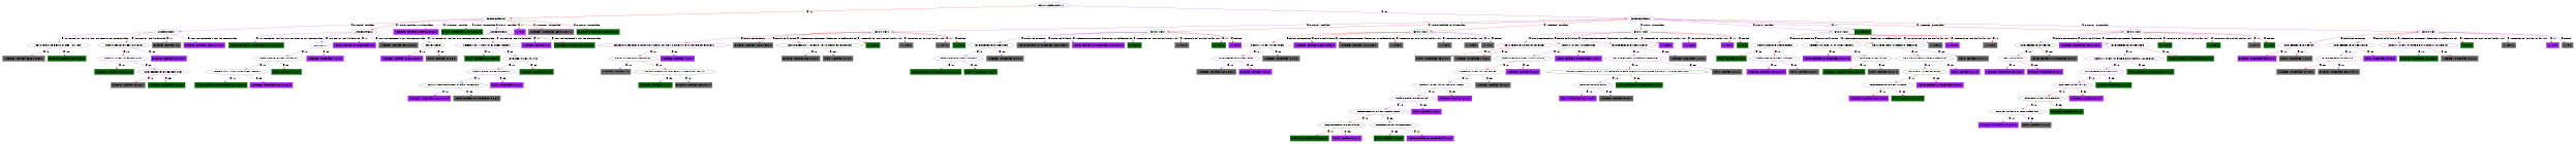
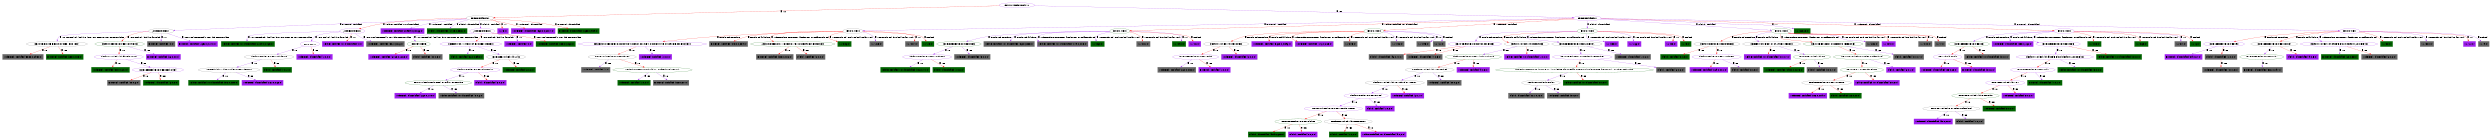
  digraph {
    fontname="DejaVu Sans"
    node [color=purple fontname="DejaVu Sans" shape=box style=filled]
    edge [color=red fontname="DejaVu Sans"]
    n1 [label="CommunicationTools.NA" shape="" style=""]
    n2 [color=gray40 label=CareerSatisfaction shape="" style=""]
    n3 [label=CareerSatisfaction shape="" style=""]
    n4 [color=gray40 label=JobSearchStatus shape="" style=""]
    n5 [label=JobSearchStatus shape="" style=""]
    n6 [label="Moderately satisfied (21959.0/10166.0)"]
    n7 [color=darkgreen label="Slightly dissatisfied (4705.0/3334.0)"]
    n8 [label=JobSearchStatus shape="" style=""]
    n9 [label="NA (3.0)"]
-   n10 [label="Moderately dissatisfied (3681.0/2107.0)" fillcolor=gray40]
+   n10 [label="Moderately dissatisfied (3681.0/2107.0)"]
    n11 [color=darkgreen label="Extremely dissatisfied (1653.0/989.0)"]
    n12 [color=gray40 label=Employment shape="" style=""]
    n13 [color=darkgreen label=Employment shape="" style=""]
    n14 [color=darkgreen label=Employment shape="" style=""]
    n15 [color=darkgreen label=Employment shape="" style=""]
    n16 [color=darkgreen label=Employment shape="" style=""]
    n17 [color=darkgreen label="NA (22348.0)"]
    n18 [label=Employment shape="" style=""]
    n19 [label=Employment shape="" style=""]
-   n20 [color=gray40 label="DevType.C-suite executive (CEO  VBA  etc.)" shape="" style=""]
+   n20 [color=gray40 label="DevType.C-suite executive (CEO  CTO  etc.)" shape="" style=""]
    n21 [color=darkgreen label="PlatformDesireNextYear.Mainframe" shape="" style=""]
    n22 [color=gray40 label="Extremely satisfied (0.0)"]
    n23 [label="Extremely satisfied (4652.0/1471.0)"]
    n24 [color=darkgreen label="Neither satisfied nor dissatisfied (2419.0/1765.0)"]
    n25 [label="DevType.NA" shape="" style=""]
    n26 [label="Neither satisfied nor dissatisfied (0.0)"]
    n27 [color=gray40 label="Moderately satisfied (534.0/346.0)"]
    n28 [color=darkgreen label="IDE.Light Table" shape="" style=""]
    n29 [label="RaceEthnicity.White or of European descent" shape="" style=""]
    n30 [label="Moderately satisfied (0.0)"]
    n31 [color=darkgreen label="Moderately satisfied (1838.0/862.0)"]
    n32 [color=gray40 label="Moderately satisfied (5388.0/2931.0)"]
    n33 [color=darkgreen label="Extremely satisfied (253.0/115.0)"]
    n34 [label="PlatformWorkedWith.Google Home" shape="" style=""]
    n35 [label="Extremely satisfied (26.0/11.0)"]
    n36 [color=darkgreen label="Moderately satisfied (881.0/614.0)"]
    n37 [label="LanguageDesireNextYear.Bash/Shell" shape="" style=""]
    n38 [color=gray40 label="Extremely satisfied (18.0/6.0)"]
    n39 [color=darkgreen label="Moderately dissatisfied (6.0/3.0)"]
    n40 [color=gray40 label="PlatformDesireNextYear.Mainframe" shape="" style=""]
    n41 [label="Moderately dissatisfied (4.0/1.0)"]
    n42 [color=gray40 label="RaceEthnicity.White or of European descent" shape="" style=""]
    n43 [color=darkgreen label="Slightly satisfied (7.0/4.0)"]
    n44 [color=darkgreen label="Neither satisfied nor dissatisfied (372.0/230.0)"]
    n45 [label="Moderately dissatisfied (254.0/163.0)"]
    n46 [label="Moderately satisfied (6768.0/4228.0)"]
    n47 [color=gray40 label="Slightly satisfied (10.0/3.0)"]
    n48 [color=darkgreen label="Slightly satisfied (860.0/595.0)"]
    n49 [color=gray40 label="LanguageWorkedWith.Julia" shape="" style=""]
    n50 [label="PlatformDesireNextYear.SharePoint" shape="" style=""]
    n51 [color=darkgreen label="Moderately satisfied (6.0/2.0)"]
    n52 [color=darkgreen label="CommunicationTools.Stack Overflow Enterprise" shape="" style=""]
    n53 [label="Slightly dissatisfied (5.0/2.0)"]
    n54 [label="Moderately dissatisfied (660.0/478.0)"]
    n55 [color=gray40 label="Neither satisfied nor dissatisfied (8.0/6.0)"]
    n56 [label="EducationTypes.Taken a part-time in-person course in programming or software development" shape="" style=""]
    n57 [color=gray40 label="Extremely satisfied (1751.0/889.0)"]
    n58 [color=darkgreen label="AdBlockerReasons.I wanted to view a specific advertisement" shape="" style=""]
    n59 [color=darkgreen label="NA (316.0)"]
    n60 [color=gray40 label="NA (423.0)"]
    n61 [color=gray40 label="NA (117.0)"]
    n62 [color=darkgreen label="NA (43.0)"]
    n63 [color=darkgreen label="LanguageDesireNextYear.Scala" shape="" style=""]
    n64 [color=gray40 label="Neither satisfied nor dissatisfied (863.0/583.0)"]
-   n65 [label="Neither satisfied nor dissatisfied (179.0/113.0)"]
+   n65 [label="Neither satisfied nor dissatisfied (179.0/113.0)" fillcolor=gray40]
    n66 [color=darkgreen label="NA (561.0)"]
    n67 [color=gray40 label="NA (804.0)"]
    n68 [color=darkgreen label="NA (194.0)"]
    n69 [label="NA (12.0)"]
    n70 [color=gray40 label="PlatformWorkedWith.Serverless" shape="" style=""]
    n71 [label="Moderately satisfied (3628.0/1596.0)"]
-   n72 [color=gray40 label="Moderately satisfied (476.0/223.0)"]
+   n72 [color=gray40 label="Moderately satisfied (476.0/223.0)" fillcolor=purple]
    n73 [color=gray40 label="NA (575.0)"]
    n74 [color=gray40 label="NA (782.0)"]
    n75 [color=gray40 label="NA (195.0)"]
    n76 [color=gray40 label="NA (44.0)"]
    n77 [label="DevType.Game or graphics developer" shape="" style=""]
    n78 [color=gray40 label="PlatformWorkedWith.Salesforce" shape="" style=""]
    n79 [color=gray40 label="LanguageDesireNextYear.Assembly" shape="" style=""]
    n80 [label="NA (133.0)"]
    n81 [label="NA (466.0)"]
    n82 [label="NA (58.0)"]
    n83 [color=darkgreen label="NA (5.0)"]
    n84 [color=gray40 label="PlatformDesireNextYear.Firebase" shape="" style=""]
    n85 [color=gray40 label="RaceEthnicity.Black or of African descent" shape="" style=""]
    n86 [color=darkgreen label="DevType.Educator or academic researcher" shape="" style=""]
    n87 [color=gray40 label="NA (282.0)"]
    n88 [label="NA (571.0)"]
    n89 [color=gray40 label="NA (101.0)"]
+   n90 [color=gray40 label="NA (7.0)"]
    n91 [color=darkgreen label="LanguageDesireNextYear.F#" shape="" style=""]
    n92 [label="Moderately dissatisfied (853.0/462.0)"]
    n93 [label="LanguageDesireNextYear.Scala" shape="" style=""]
    n94 [color=darkgreen label="NA (118.0)"]
    n95 [color=darkgreen label="NA (365.0)"]
    n96 [color=gray40 label="NA (57.0)"]
    n97 [color=darkgreen label="NA (6.0)"]
    n98 [label="LanguageDesireNextYear.Go" shape="" style=""]
    n99 [color=gray40 label="LanguageDesireNextYear.Haskell" shape="" style=""]
    n100 [label="PlatformWorkedWith.Google Cloud Platform/App Engine" shape="" style=""]
    n101 [color=darkgreen label="NA (88.0)"]
    n102 [color=gray40 label="NA (301.0)"]
    n103 [label="NA (44.0)"]
    n104 [color=gray40 label="NA (9.0)"]
    n105 [color=gray40 label="FrameworkDesireNextYear.Django" shape="" style=""]
    n106 [label="Moderately satisfied (4.0/1.0)"]
    n107 [color=gray40 label="Extremely satisfied (303.0/112.0)"]
    n108 [color=gray40 label="Slightly satisfied (2.0/1.0)"]
    n109 [color=gray40 label="Moderately satisfied (4.0)"]
-   n110 [color=darkgreen label="HackathonReasons.To language my professional network" shape="" style=""]
+   n110 [color=darkgreen label="HackathonReasons.To build my professional network" shape="" style=""]
    n111 [color=darkgreen label="Moderately satisfied (4.0/1.0)"]
    n112 [color=gray40 label="Extremely satisfied (125.0/57.0)"]
    n113 [label="PlatformDesireNextYear.WordPress" shape="" style=""]
    n114 [color=gray40 label="Moderately dissatisfied (3.0/1.0)"]
    n115 [color=darkgreen label="Neither satisfied nor dissatisfied (106.0/70.0)"]
    n116 [color=darkgreen label="Slightly dissatisfied (4.0/2.0)"]
    n117 [label="LanguageDesireNextYear.Matlab" shape="" style=""]
-   n118 [color=gray40 label="Moderately dissatisfied (2.0/1.0)"]
+   n118 [color=gray40 label="Moderately dissatisfied (2.0/1.0)" fillcolor=purple]
    n119 [color=gray40 label="Moderately satisfied (261.0/113.0)"]
    n120 [label="Extremely satisfied (4.0/1.0)"]
    n121 [color=gray40 label="Slightly dissatisfied (96.0/71.0)"]
    n122 [color=gray40 label="Moderately dissatisfied (7.0/5.0)"]
    n123 [color=darkgreen label="PlatformDesireNextYear.Windows Phone" shape="" style=""]
    n124 [label="Neither satisfied nor dissatisfied (4.0/1.0)"]
    n125 [label="DevType.Educator or academic researcher" shape="" style=""]
    n126 [color=gray40 label="Moderately dissatisfied (4.0/2.0)"]
    n127 [color=gray40 label="DatabaseWorkedWith.Memcached" shape="" style=""]
    n128 [label="Moderately satisfied (9.0/5.0)"]
    n129 [color=gray40 label="PlatformWorkedWith.IBM Cloud or Watson" shape="" style=""]
    n130 [color=gray40 label="Moderately satisfied (10.0/6.0)"]
    n131 [label="PlatformDesireNextYear.Drupal" shape="" style=""]
-   n132 [label="Moderately graphics (6.0/4.0)"]
-   n133 [label="DatabaseDesireNextYear.Apache HBase" shape="" style=""]
+   n132 [label="Moderately satisfied (6.0/4.0)"]
+   n133 [label="FrameworkDesireNextYear.Apache HBase" shape="" style=""]
    n134 [label="Slightly satisfied (4.0/2.0)"]
    n135 [color=darkgreen label="LanguageDesireNextYear.Clojure" shape="" style=""]
    n136 [color=gray40 label="DatabaseWorkedWith.PostgreSQL" shape="" style=""]
    n137 [color=darkgreen label="Slightly dissatisfied (919.0/615.0)"]
    n138 [label="Slightly satisfied (8.0/5.0)"]
    n139 [color=darkgreen label="Slightly satisfied (4.0/1.0)"]
    n140 [label="Neither satisfied nor dissatisfied (9.0/5.0)"]
    n141 [color=darkgreen label="HackathonReasons.To improve my knowledge of a specific programming language  framework  or other technology" shape="" style=""]
    n142 [color=gray40 label="Slightly satisfied (6.0/2.0)"]
    n143 [color=gray40 label="VersionControl.Subversion" shape="" style=""]
    n144 [color=darkgreen label="Neither satisfied nor dissatisfied (5.0/3.0)"]
-   n145 [color=gray40 label="Slightly dissatisfied (124.0/72.0)" fillcolor=purple]
+   n145 [color=gray40 label="Slightly dissatisfied (124.0/72.0)"]
    n146 [color=gray40 label="Moderately satisfied (5.0/3.0)"]
    n147 [color=darkgreen label="Slightly satisfied (8.0/3.0)"]
    n148 [label="PlatformDesireNextYear.WordPress" shape="" style=""]
    n149 [label="Neither satisfied nor dissatisfied (11.0/7.0)"]
    n150 [color=darkgreen label="LanguageWorkedWith.F#" shape="" style=""]
    n151 [color=darkgreen label="DevType.Marketing or sales professional" shape="" style=""]
    n152 [color=gray40 label="Slightly satisfied (11.0/7.0)"]
    n153 [label="Moderately satisfied (169.0/104.0)"]
    n154 [color=gray40 label="Slightly satisfied (8.0/3.0)"]
    n155 [color=darkgreen label="Moderately satisfied (1930.0/1273.0)"]
    n156 [color=gray40 label="Slightly satisfied (10.0/7.0)"]
    n157 [color=darkgreen label="DevType.QA or test developer" shape="" style=""]
    n158 [label="Slightly satisfied (6.0/4.0)"]
    n159 [color=gray40 label="DatabaseDesireNextYear.MongoDB" shape="" style=""]
    n160 [label="Neither satisfied nor dissatisfied (5.0/3.0)"]
    n161 [label="Moderately satisfied (185.0/109.0)"]
    n162 [color=darkgreen label="Slightly satisfied (25.0/11.0)"]
    n163 [label="IDE.Android Studio" shape="" style=""]
    n164 [color=gray40 label="Neither satisfied nor dissatisfied (3.0/1.0)"]
    n165 [label="PlatformWorkedWith.Google Cloud Platform/App Engine" shape="" style=""]
    n166 [color=darkgreen label="Neither satisfied nor dissatisfied (3.0/1.0)"]
    n167 [label="Moderately dissatisfied (53.0/28.0)"]
    n168 [label="Extremely dissatisfied (5.0/2.0)"]
    n169 [label="LanguageDesireNextYear.Kotlin" shape="" style=""]
    n170 [color=darkgreen label="Neither satisfied nor dissatisfied (3.0/1.0)"]
    n171 [label="LanguageWorkedWith.VBA" shape="" style=""]
    n172 [color=darkgreen label="Extremely dissatisfied (7.0/4.0)"]
    n173 [color=darkgreen label="LanguageWorkedWith.TypeScript" shape="" style=""]
    n174 [label="Moderately satisfied (5.0/2.0)"]
    n175 [color=gray40 label="DevType.Marketing or sales professional" shape="" style=""]
    n176 [color=darkgreen label="Moderately satisfied (3.0/1.0)"]
    n177 [label="Moderately dissatisfied (93.0/50.0)"]
    n178 [color=gray40 label="Slightly satisfied (7.0/4.0)"]
    n179 [label="Extremely dissatisfied (39.0/27.0)"]
    n180 [color=gray40 label="Slightly dissatisfied (4.0/1.0)"]
-   n181 [label="LanguageDesireNextYear.Ruby" shape="" style=""]
+   n181 [color=darkgreen label="LanguageDesireNextYear.Ruby" shape="" style=""]
    n182 [label="Slightly dissatisfied (9.0/5.0)"]
    n183 [color=darkgreen label="Extremely dissatisfied (68.0/35.0)"]
    n184 [color=gray40 label="Moderately dissatisfied (6.0/2.0)"]
    n185 [color=gray40 label="Extremely dissatisfied (382.0/197.0)"]
    n186 [color=gray40 label="Moderately dissatisfied (10.0/5.0)"]
    n1 -> n2 [label="= No"]
    n1 -> n3 [color=purple label="= Yes"]
    n2 -> n4 [color=purple label="= Extremely satisfied"]
    n2 -> n5 [label="= Neither satisfied nor dissatisfied"]
    n2 -> n6 [color=purple label="= Moderately satisfied"]
    n2 -> n7 [color=purple label="= Slightly dissatisfied"]
    n2 -> n8 [color=purple label="= Slightly satisfied"]
    n2 -> n9 [label="= NA"]
    n2 -> n10 [label="= Moderately dissatisfied"]
    n2 -> n11 [label="= Extremely dissatisfied"]
    n3 -> n12 [color=purple label="= Extremely satisfied"]
    n3 -> n13 [label="= Neither satisfied nor dissatisfied"]
    n3 -> n14 [label="= Moderately satisfied"]
    n3 -> n15 [color=purple label="= Slightly dissatisfied"]
    n3 -> n16 [color=purple label="= Slightly satisfied"]
    n3 -> n17 [color=purple label="= NA"]
    n3 -> n18 [label="= Moderately dissatisfied"]
    n3 -> n19 [color=purple label="= Extremely dissatisfied"]
    n4 -> n20 [color=purple label="= I’m not actively looking  but I am open to new opportunities"]
    n4 -> n21 [label="= I am actively looking for a job"]
    n4 -> n22 [color=purple label="= NA"]
    n4 -> n23 [color=purple label="= I am not interested in new job opportunities"]
    n5 -> n24 [color=purple label="= I’m not actively looking  but I am open to new opportunities"]
    n5 -> n25 [color=purple label="= I am actively looking for a job"]
    n5 -> n26 [label="= NA"]
    n5 -> n27 [color=purple label="= I am not interested in new job opportunities"]
    n8 -> n28 [color=purple label="= I’m not actively looking  but I am open to new opportunities"]
    n8 -> n29 [label="= I am actively looking for a job"]
    n8 -> n30 [color=purple label="= NA"]
    n8 -> n31 [label="= I am not interested in new job opportunities"]
    n12 -> n56 [label="= Employed part-time"]
    n12 -> n57 [label="= Employed full-time"]
    n12 -> n58 [label="= Independent contractor  freelancer  or self-employed"]
    n12 -> n59 [label="= Not employed  and not looking for work"]
    n12 -> n60 [color=purple label="= Not employed  but looking for work"]
    n12 -> n61 [label="= NA"]
    n12 -> n62 [label="= Retired"]
    n13 -> n63 [color=purple label="= Employed part-time"]
    n13 -> n64 [color=purple label="= Employed full-time"]
    n13 -> n65 [color=purple label="= Independent contractor  freelancer  or self-employed"]
    n13 -> n66 [color=purple label="= Not employed  and not looking for work"]
    n13 -> n67 [label="= Not employed  but looking for work"]
    n13 -> n68 [color=purple label="= NA"]
    n13 -> n69 [label="= Retired"]
    n14 -> n70 [label="= Employed part-time"]
    n14 -> n71 [label="= Employed full-time"]
    n14 -> n72 [label="= Independent contractor  freelancer  or self-employed"]
    n14 -> n73 [label="= Not employed  and not looking for work"]
    n14 -> n74 [color=purple label="= Not employed  but looking for work"]
    n14 -> n75 [color=purple label="= NA"]
    n14 -> n76 [color=purple label="= Retired"]
    n15 -> n77 [color=purple label="= Employed part-time"]
    n15 -> n78 [label="= Employed full-time"]
    n15 -> n79 [color=purple label="= Independent contractor  freelancer  or self-employed"]
    n15 -> n80 [color=purple label="= Not employed  and not looking for work"]
    n15 -> n81 [color=purple label="= Not employed  but looking for work"]
    n15 -> n82 [label="= NA"]
    n15 -> n83 [label="= Retired"]
    n16 -> n84 [label="= Employed part-time"]
    n16 -> n85 [color=purple label="= Employed full-time"]
    n16 -> n86 [label="= Independent contractor  freelancer  or self-employed"]
    n16 -> n87 [color=purple label="= Not employed  and not looking for work"]
    n16 -> n88 [label="= Not employed  but looking for work"]
    n16 -> n89 [label="= NA"]
+   n16 -> n90 [label="= Retired"]
    n18 -> n91 [color=purple label="= Employed part-time"]
    n18 -> n92 [color=purple label="= Employed full-time"]
    n18 -> n93 [color=purple label="= Independent contractor  freelancer  or self-employed"]
    n18 -> n94 [label="= Not employed  and not looking for work"]
    n18 -> n95 [label="= Not employed  but looking for work"]
    n18 -> n96 [color=purple label="= NA"]
    n18 -> n97 [label="= Retired"]
    n19 -> n98 [label="= Employed part-time"]
    n19 -> n99 [label="= Employed full-time"]
    n19 -> n100 [color=purple label="= Independent contractor  freelancer  or self-employed"]
    n19 -> n101 [label="= Not employed  and not looking for work"]
    n19 -> n102 [color=purple label="= Not employed  but looking for work"]
    n19 -> n103 [label="= NA"]
    n19 -> n104 [color=purple label="= Retired"]
    n20 -> n32 [label="= No"]
    n20 -> n33 [label="= Yes"]
    n21 -> n34 [label="= No"]
    n21 -> n35 [color=purple label="= Yes"]
    n25 -> n40 [color=purple label="= No"]
    n25 -> n41 [label="= Yes"]
    n28 -> n46 [label="= No"]
    n28 -> n47 [label="= Yes"]
    n29 -> n48 [color=purple label="= No"]
    n29 -> n49 [color=purple label="= Yes"]
    n34 -> n36 [label="= No"]
    n34 -> n37 [color=purple label="= Yes"]
    n37 -> n38 [label="= No"]
    n37 -> n39 [label="= Yes"]
    n40 -> n42 [color=purple label="= No"]
    n40 -> n43 [label="= Yes"]
    n42 -> n44 [color=purple label="= No"]
    n42 -> n45 [color=purple label="= Yes"]
    n49 -> n50 [label="= No"]
    n49 -> n51 [label="= Yes"]
    n50 -> n52 [color=purple label="= NA"]
    n50 -> n53 [label="= Yes"]
    n52 -> n54 [color=purple label="= No"]
    n52 -> n55 [color=purple label="= Yes"]
    n56 -> n105 [label="= No"]
    n56 -> n106 [color=purple label="= Yes"]
    n58 -> n107 [label="= No"]
    n58 -> n108 [label="= Yes"]
    n63 -> n113 [color=purple label="= No"]
    n63 -> n114 [color=purple label="= Yes"]
    n70 -> n117 [label="= No"]
    n70 -> n118 [label="= Yes"]
    n77 -> n121 [label="= No"]
    n77 -> n122 [label="= Yes"]
-   n78 -> n123 [color=purple label="= No"]
+   n78 -> n123 [color=purple label="= Yes"]
    n78 -> n124 [label="= Yes"]
    n79 -> n125 [color=purple label="= No"]
    n79 -> n126 [color=purple label="= Yes"]
    n84 -> n147 [label="= Yes"]
    n84 -> n148 [label="= No"]
    n85 -> n149 [label="= Yes"]
    n85 -> n150 [color=purple label="= No"]
    n86 -> n151 [label="= No"]
    n86 -> n152 [color=purple label="= Yes"]
    n91 -> n163 [label="= No"]
    n91 -> n164 [label="= Yes"]
    n93 -> n165 [color=purple label="= No"]
    n93 -> n166 [label="= Yes"]
-   n98 -> n179 [label="= No"]
+   n98 -> n179 [color=purple label="= No"]
    n98 -> n180 [label="= Yes"]
    n99 -> n181 [color=purple label="= No"]
    n99 -> n182 [label="= Yes"]
    n100 -> n183 [color=purple label="= No"]
    n100 -> n184 [label="= Yes"]
-   n105 -> n109 [color=purple label="= No"]
+   n105 -> n109 [color=purple label="= Yes"]
    n105 -> n110 [label="= No"]
    n110 -> n111 [color=purple label="= Yes"]
    n110 -> n112 [color=purple label="= No"]
    n113 -> n115 [color=purple label="= No"]
    n113 -> n116 [label="= Yes"]
    n117 -> n119 [color=purple label="= No"]
    n117 -> n120 [label="= Yes"]
    n123 -> n127 [label="= No"]
    n123 -> n128 [label="= Yes"]
    n125 -> n141 [label="= No"]
    n125 -> n142 [color=purple label="= Yes"]
    n127 -> n129 [color=purple label="= No"]
    n127 -> n130 [color=purple label="= Yes"]
    n129 -> n131 [color=purple label="= No"]
    n129 -> n132 [label="= Yes"]
    n131 -> n133 [color=purple label="= No"]
    n131 -> n134 [color=purple label="= Yes"]
    n133 -> n135 [label="= No"]
    n133 -> n136 [label="= Yes"]
    n135 -> n137 [label="= No"]
    n135 -> n138 [label="= Yes"]
    n136 -> n139 [label="= Yes"]
    n136 -> n140 [label="= No"]
    n141 -> n143 [color=purple label="= No"]
    n141 -> n144 [label="= Yes"]
    n143 -> n145 [color=purple label="= No"]
    n143 -> n146 [color=purple label="= Yes"]
    n148 -> n153 [label="= No"]
    n148 -> n154 [color=purple label="= Yes"]
    n150 -> n155 [label="= No"]
    n150 -> n156 [color=purple label="= Yes"]
    n151 -> n157 [label="= No"]
    n151 -> n158 [color=purple label="= Yes"]
    n157 -> n159 [label="= No"]
    n157 -> n160 [label="= Yes"]
    n159 -> n161 [label="= No"]
    n159 -> n162 [label="= Yes"]
    n163 -> n167 [label="= No"]
    n163 -> n168 [label="= Yes"]
    n165 -> n169 [label="= No"]
    n165 -> n170 [color=purple label="= Yes"]
    n169 -> n171 [label="= No"]
    n169 -> n172 [color=purple label="= Yes"]
    n171 -> n173 [label="= No"]
    n171 -> n174 [label="= Yes"]
    n173 -> n175 [label="= No"]
    n173 -> n176 [label="= Yes"]
    n175 -> n177 [color=purple label="= No"]
    n175 -> n178 [color=purple label="= Yes"]
    n181 -> n185 [color=purple label="= No"]
-   n181 -> n186 [label="= Yes"]
+   n180 -> n186 [label="= Yes"]
  }
